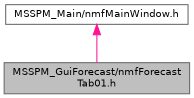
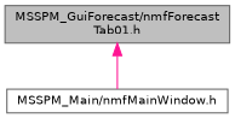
  digraph {
    node [color=gray40 fontname=Helvetica fontsize=10 shape=record style=filled]
    n1 [fillcolor=grey75 fontcolor=black height=0.2 label="MSSPM_GuiForecast/nmfForecast\lTab01.h" width=0.4]
    n2 [fillcolor=white height=0.2 label="MSSPM_Main/nmfMainWindow.h" width=0.4]
-   n2 -> n1 [color=deeppink dir=back fontname=Helvetica fontsize=10 labelfontname=Helvetica labelfontsize=10 style=solid]
+   n1 -> n2 [color=deeppink dir=back fontname=Helvetica fontsize=10 labelfontname=Helvetica labelfontsize=10 style=solid]
  }
